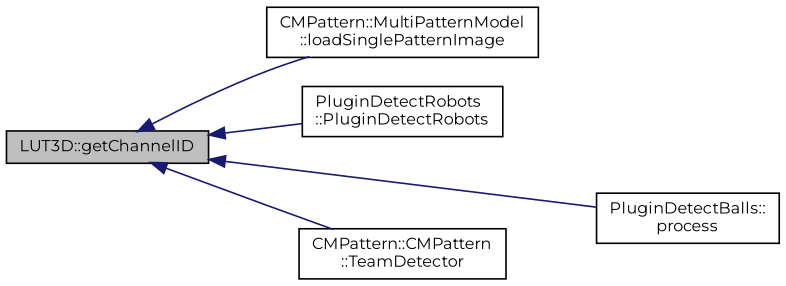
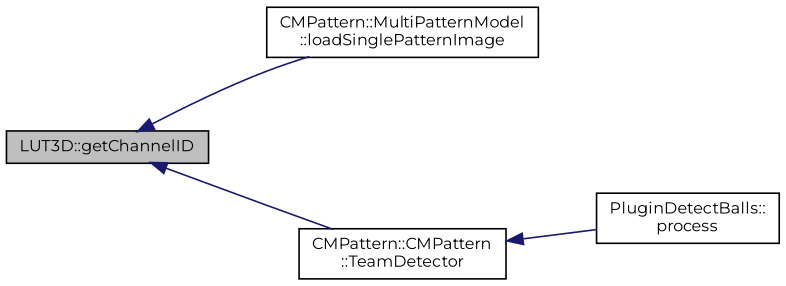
  digraph {
    fontname=Montserrat
    rankdir=LR
    node [color=black fillcolor=white fontname=Montserrat fontsize=10 shape=record style=filled]
    edge [color=midnightblue dir=back fontname=Montserrat fontsize=10 labelfontname=Helvetica labelfontsize=10 style=solid]
    n1 [fillcolor=grey75 fontcolor=black height=0.2 label="LUT3D::getChannelID" width=0.4]
    n2 [height=0.2 label="CMPattern::MultiPatternModel\l::loadSinglePatternImage" width=0.4]
-   n3 [height=0.2 label="PluginDetectRobots\l::PluginDetectRobots" width=0.4]
    n4 [height=0.2 label="PluginDetectBalls::\lprocess" width=0.4]
    n5 [height=0.2 label="CMPattern::CMPattern\l::TeamDetector" width=0.4]
    n1 -> n2
-   n1 -> n3
-   n1 -> n4
+   n5 -> n4
    n1 -> n5
  }
